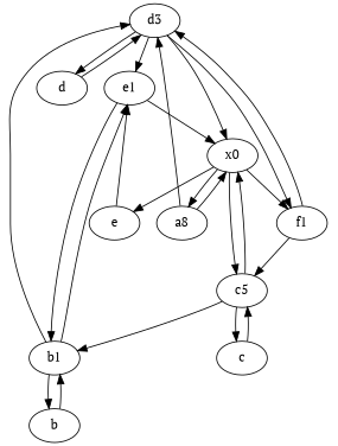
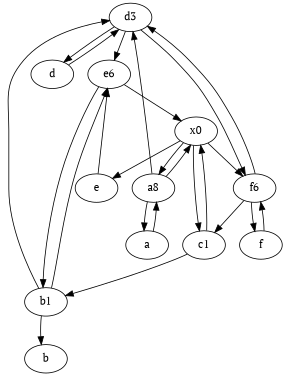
  digraph {
    fontname="PT Serif"
    node [fontname="PT Serif"]
    edge [fontname="PT Serif"]
    n1 [label=d3]
-   e1
+   e1 [label=e6]
    d
-   f1
+   f1 [label=f6]
    x0
    b1
-   c1 [label=c5]
+   c1
+   f
    n9 [label=a8]
    e
+   a
    b
-   c
    n1 -> e1
    n1 -> d
    n1 -> f1
-   n1 -> x0
    e1 -> x0
    e1 -> b1
    d -> n1
    f1 -> n1
    f1 -> c1
+   f1 -> f
    x0 -> f1
    x0 -> c1
    x0 -> n9
    x0 -> e
    b1 -> n1
    b1 -> e1
    b1 -> b
    c1 -> x0
    c1 -> b1
-   c1 -> c
+   f -> f1
    n9 -> n1
    n9 -> x0
+   n9 -> a
    e -> e1
-   b -> b1
-   c -> c1
+   a -> n9
  }
